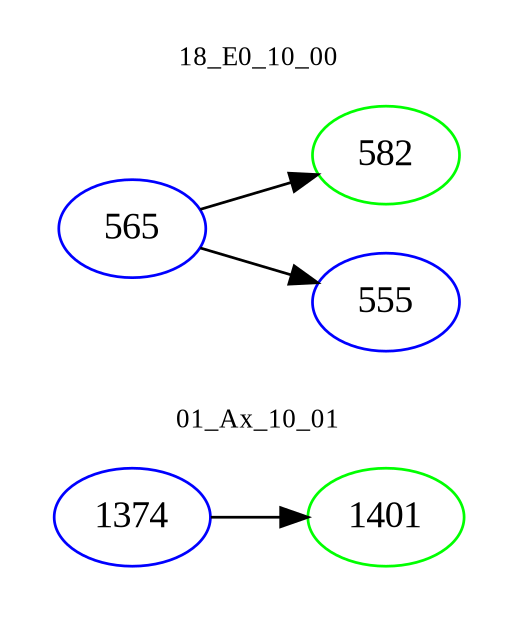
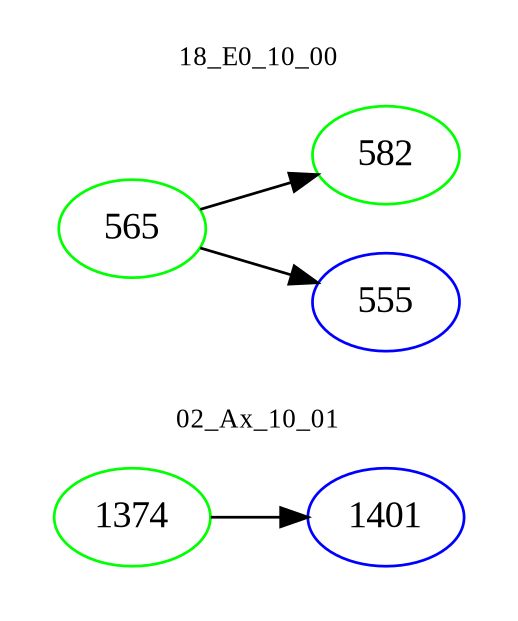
  digraph {
    fontname="Liberation Serif"
    rankdir=LR
    node [color=blue fontname="Liberation Serif"]
    edge [color=black fontname="Liberation Serif"]
-   n1 [label=1374]
-   n2 [color=green label=1401]
-   n3 [label=565]
+   n1 [color=green label=1374]
+   n2 [label=1401]
+   n3 [color=green label=565]
    n4 [label=555]
    n5 [color=green label=582]
    subgraph cluster_1 {
      color=white
      fontsize=10
-     label="01_Ax_10_01"
+     label="02_Ax_10_01"
      n1
      n2
    }
    subgraph cluster_2 {
      color=white
      fontsize=10
      label="18_E0_10_00"
      n3
      n4
      n5
    }
    n1 -> n2
    n3 -> n4
    n3 -> n5
  }
